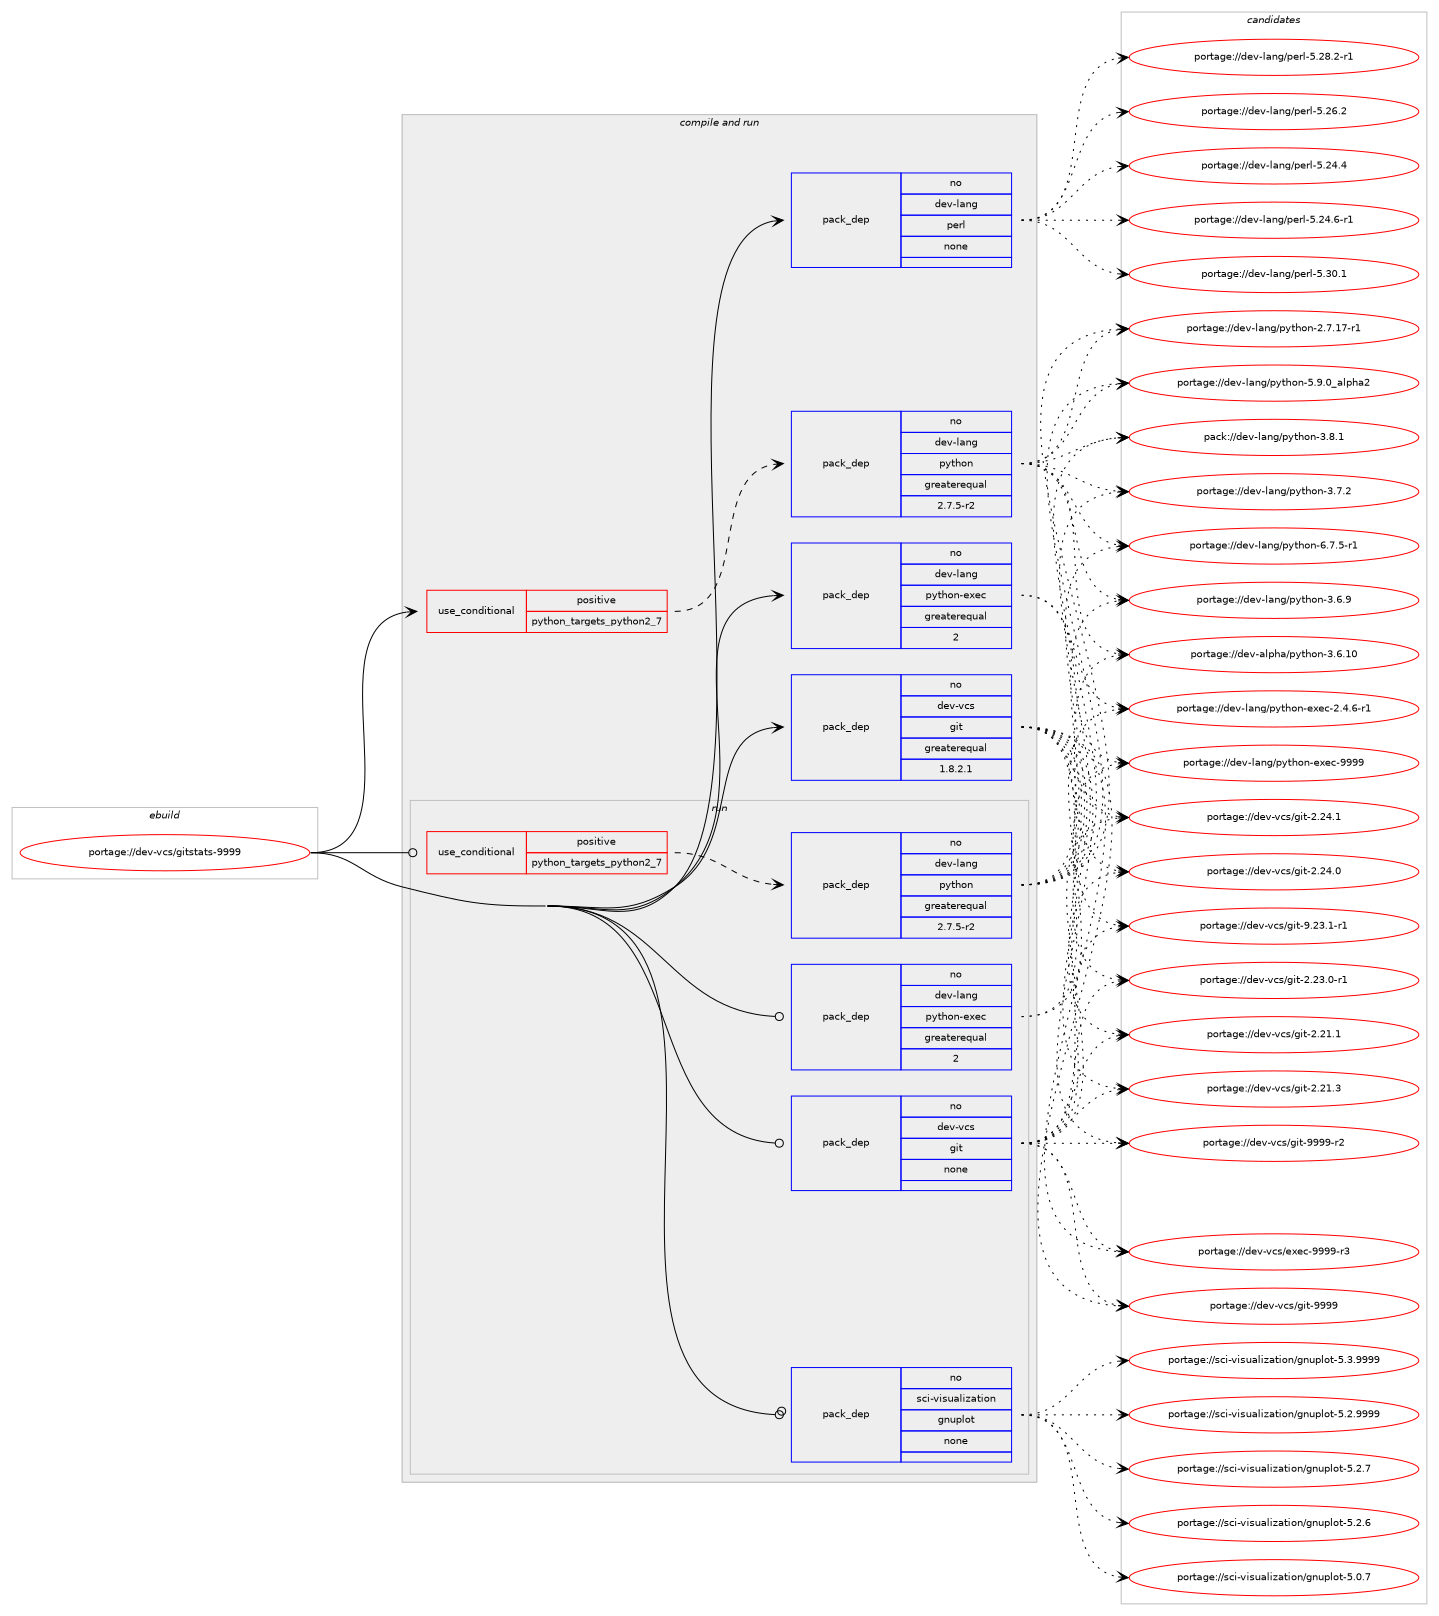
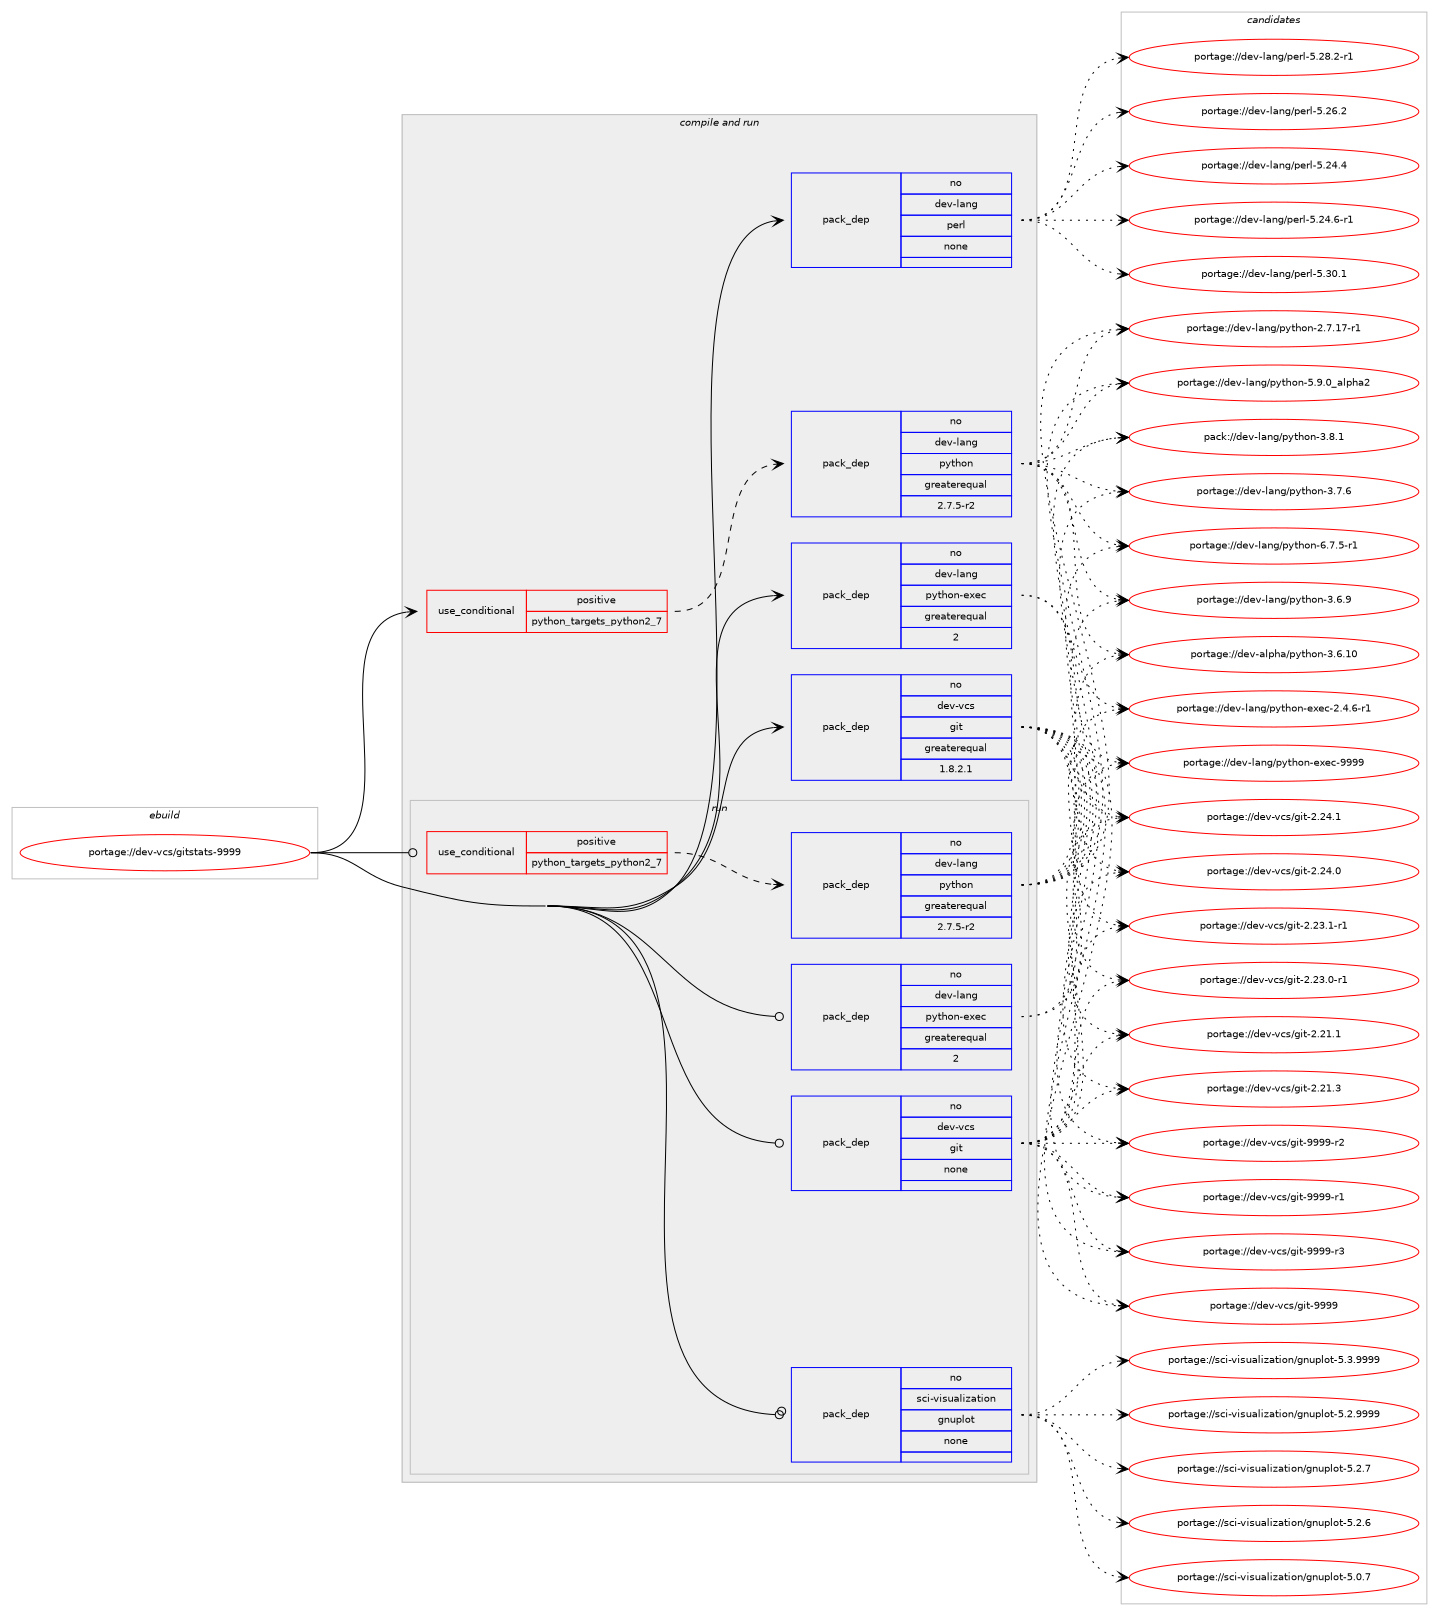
  digraph {
    compound=true
    concentrate=true
    fontname=Helvetica
    fontsize=10
    newrank=true
    rankdir=LR
    ranksep=1.5
    node [color=red fontname=Helvetica fontsize=10]
    edge [arrowhead=vee headport=w style=dotted tailport=e weight=100]
    n1 [label="portage://dev-vcs/gitstats-9999" width=4]
    n2 [color=blue label=<<TABLE BORDER="0" CELLBORDER="1" CELLSPACING="0" CELLPADDING="4" WIDTH="220"><TR><TD ROWSPAN="6" CELLPADDING="30">pack_dep</TD></TR><TR><TD WIDTH="110">no</TD></TR><TR><TD>dev-lang</TD></TR><TR><TD>python</TD></TR><TR><TD>greaterequal</TD></TR><TR><TD>2.7.5-r2</TD></TR></TABLE>> shape=none]
    n3 [label=<<TABLE BORDER="0" CELLBORDER="1" CELLSPACING="0" CELLPADDING="4"><TR><TD ROWSPAN="3" CELLPADDING="10">use_conditional</TD></TR><TR><TD>positive</TD></TR><TR><TD>python_targets_python2_7</TD></TR></TABLE>> shape=none]
    n4 [color=blue label=<<TABLE BORDER="0" CELLBORDER="1" CELLSPACING="0" CELLPADDING="4" WIDTH="220"><TR><TD ROWSPAN="6" CELLPADDING="30">pack_dep</TD></TR><TR><TD WIDTH="110">no</TD></TR><TR><TD>dev-lang</TD></TR><TR><TD>perl</TD></TR><TR><TD>none</TD></TR><TR><TD></TD></TR></TABLE>> shape=none]
    n5 [color=blue label=<<TABLE BORDER="0" CELLBORDER="1" CELLSPACING="0" CELLPADDING="4" WIDTH="220"><TR><TD ROWSPAN="6" CELLPADDING="30">pack_dep</TD></TR><TR><TD WIDTH="110">no</TD></TR><TR><TD>dev-lang</TD></TR><TR><TD>python-exec</TD></TR><TR><TD>greaterequal</TD></TR><TR><TD>2</TD></TR></TABLE>> shape=none]
    n6 [color=blue label=<<TABLE BORDER="0" CELLBORDER="1" CELLSPACING="0" CELLPADDING="4" WIDTH="220"><TR><TD ROWSPAN="6" CELLPADDING="30">pack_dep</TD></TR><TR><TD WIDTH="110">no</TD></TR><TR><TD>dev-vcs</TD></TR><TR><TD>git</TD></TR><TR><TD>greaterequal</TD></TR><TR><TD>1.8.2.1</TD></TR></TABLE>> shape=none]
    n7 [color=blue label=<<TABLE BORDER="0" CELLBORDER="1" CELLSPACING="0" CELLPADDING="4" WIDTH="220"><TR><TD ROWSPAN="6" CELLPADDING="30">pack_dep</TD></TR><TR><TD WIDTH="110">no</TD></TR><TR><TD>dev-vcs</TD></TR><TR><TD>git</TD></TR><TR><TD>none</TD></TR><TR><TD></TD></TR></TABLE>> shape=none]
    n8 [color=blue label=<<TABLE BORDER="0" CELLBORDER="1" CELLSPACING="0" CELLPADDING="4" WIDTH="220"><TR><TD ROWSPAN="6" CELLPADDING="30">pack_dep</TD></TR><TR><TD WIDTH="110">no</TD></TR><TR><TD>dev-lang</TD></TR><TR><TD>python</TD></TR><TR><TD>greaterequal</TD></TR><TR><TD>2.7.5-r2</TD></TR></TABLE>> shape=none]
    n9 [label=<<TABLE BORDER="0" CELLBORDER="1" CELLSPACING="0" CELLPADDING="4"><TR><TD ROWSPAN="3" CELLPADDING="10">use_conditional</TD></TR><TR><TD>positive</TD></TR><TR><TD>python_targets_python2_7</TD></TR></TABLE>> shape=none]
    n10 [color=blue label=<<TABLE BORDER="0" CELLBORDER="1" CELLSPACING="0" CELLPADDING="4" WIDTH="220"><TR><TD ROWSPAN="6" CELLPADDING="30">pack_dep</TD></TR><TR><TD WIDTH="110">no</TD></TR><TR><TD>dev-lang</TD></TR><TR><TD>python-exec</TD></TR><TR><TD>greaterequal</TD></TR><TR><TD>2</TD></TR></TABLE>> shape=none]
    n11 [color=blue label=<<TABLE BORDER="0" CELLBORDER="1" CELLSPACING="0" CELLPADDING="4" WIDTH="220"><TR><TD ROWSPAN="6" CELLPADDING="30">pack_dep</TD></TR><TR><TD WIDTH="110">no</TD></TR><TR><TD>sci-visualization</TD></TR><TR><TD>gnuplot</TD></TR><TR><TD>none</TD></TR><TR><TD></TD></TR></TABLE>> shape=none]
    n12 [label="portage://sci-visualization/gnuplot-5.3.9999" width=4]
    n13 [label="portage://sci-visualization/gnuplot-5.2.9999" width=4]
    n14 [label="portage://sci-visualization/gnuplot-5.2.7" width=4]
    n15 [label="portage://sci-visualization/gnuplot-5.2.6" width=4]
    n16 [label="portage://sci-visualization/gnuplot-5.0.7" width=4]
    n17 [label="portage://dev-lang/python-5.9.0_alpha2" width=4]
    n18 [label="pack://dev-lang/python-3.8.1" width=4]
-   n19 [label="portage://dev-lang/python-3.7.2" width=4]
+   n19 [label="portage://dev-lang/python-3.7.6" width=4]
    n20 [label="portage://dev-lang/python-6.7.5-r1" width=4]
    n21 [label="portage://dev-lang/python-3.6.9" width=4]
    n22 [label="portage://dev-alpha/python-3.6.10" width=4]
    n23 [label="portage://dev-lang/python-2.7.17-r1" width=4]
    n24 [label="portage://dev-lang/perl-5.30.1" width=4]
    n25 [label="portage://dev-lang/perl-5.28.2-r1" width=4]
    n26 [label="portage://dev-lang/perl-5.26.2" width=4]
    n27 [label="portage://dev-lang/perl-5.24.4" width=4]
    n28 [label="portage://dev-lang/perl-5.24.6-r1" width=4]
    n29 [label="portage://dev-lang/python-exec-9999" width=4]
    n30 [label="portage://dev-lang/python-exec-2.4.6-r1" width=4]
-   n31 [label="portage://dev-vcs/exec-9999-r3" width=4]
+   n31 [label="portage://dev-vcs/git-9999-r3" width=4]
    n32 [label="portage://dev-vcs/git-9999-r2" width=4]
+   n33 [label="portage://dev-vcs/git-9999-r1" width=4]
    n34 [label="portage://dev-vcs/git-9999" width=4]
    n35 [label="portage://dev-vcs/git-2.24.1" width=4]
    n36 [label="portage://dev-vcs/git-2.24.0" width=4]
-   n37 [label="portage://dev-vcs/git-9.23.1-r1" width=4]
+   n37 [label="portage://dev-vcs/git-2.23.1-r1" width=4]
    n38 [label="portage://dev-vcs/git-2.23.0-r1" width=4]
    n39 [label="portage://dev-vcs/git-2.21.1" width=4]
    n40 [label="portage://dev-vcs/git-2.21.3" width=4]
    subgraph cluster_1 {
      color=gray
      label=<<i>ebuild</i>>
      n1
    }
    subgraph cluster_2 {
      color=gray
      label=<<i>dependencies</i>>
      subgraph cluster_3 {
        color=gray
        fillcolor="#eeeeee"
        label=<<i>compile</i>>
        style=filled
        subgraph sub_4 {
          color=gray
          fillcolor="#eeeeee"
          label=<<i>compile</i>>
          style=filled
          n3
          subgraph sub_5 {
            color=gray
            fillcolor="#eeeeee"
            label=<<i>compile</i>>
            style=filled
            n2
          }
        }
        subgraph sub_6 {
          color=gray
          fillcolor="#eeeeee"
          label=<<i>compile</i>>
          style=filled
          n4
        }
        subgraph sub_7 {
          color=gray
          fillcolor="#eeeeee"
          label=<<i>compile</i>>
          style=filled
          n5
        }
        subgraph sub_8 {
          color=gray
          fillcolor="#eeeeee"
          label=<<i>compile</i>>
          style=filled
          n6
        }
      }
      subgraph cluster_9 {
        color=gray
        fillcolor="#eeeeee"
        label=<<i>compile and run</i>>
        style=filled
      }
      subgraph cluster_10 {
        color=gray
        fillcolor="#eeeeee"
        label=<<i>run</i>>
        style=filled
        subgraph sub_11 {
          color=gray
          fillcolor="#eeeeee"
          label=<<i>run</i>>
          style=filled
          n7
        }
        subgraph sub_12 {
          color=gray
          fillcolor="#eeeeee"
          label=<<i>run</i>>
          style=filled
          n9
          subgraph sub_13 {
            color=gray
            fillcolor="#eeeeee"
            label=<<i>run</i>>
            style=filled
            n8
          }
        }
        subgraph sub_14 {
          color=gray
          fillcolor="#eeeeee"
          label=<<i>run</i>>
          style=filled
          n10
        }
        subgraph sub_15 {
          color=gray
          fillcolor="#eeeeee"
          label=<<i>run</i>>
          style=filled
          n11
        }
      }
    }
    subgraph cluster_16 {
      color=gray
      label=<<i>candidates</i>>
      rank=same
      subgraph sub_17 {
        color=black
        label=<<i>candidates</i>>
        nodesep=1
        rank=same
        n12
        n13
        n14
        n15
        n16
      }
      subgraph sub_18 {
        color=black
        label=<<i>candidates</i>>
        nodesep=1
        rank=same
        n17
        n18
        n19
        n20
        n21
        n22
        n23
      }
      subgraph sub_19 {
        color=black
        label=<<i>candidates</i>>
        nodesep=1
        rank=same
        n24
        n25
        n26
        n27
        n28
      }
      subgraph sub_20 {
        color=black
        label=<<i>candidates</i>>
        nodesep=1
        rank=same
        n29
        n30
      }
      subgraph sub_21 {
        color=black
        label=<<i>candidates</i>>
        nodesep=1
        rank=same
        n31
        n32
+       n33
        n34
        n35
        n36
        n37
        n38
        n39
        n40
      }
      subgraph sub_22 {
        color=black
        label=<<i>candidates</i>>
        nodesep=1
        rank=same
        n17
        n18
        n19
        n20
        n21
        n22
        n23
      }
      subgraph sub_23 {
        color=black
        label=<<i>candidates</i>>
        nodesep=1
        rank=same
        n29
        n30
      }
      subgraph sub_24 {
        color=black
        label=<<i>candidates</i>>
        nodesep=1
        rank=same
        n31
        n32
+       n33
        n34
        n35
        n36
        n37
        n38
        n39
        n40
      }
    }
    n1 -> n3 [style=solid weight=20]
    n1 -> n4 [style=solid weight=20]
    n1 -> n5 [style=solid weight=20]
    n1 -> n6 [style=solid weight=20]
    n1 -> n7 [arrowhead=odot style=solid weight=20]
    n1 -> n9 [arrowhead=odot style=solid weight=20]
    n1 -> n10 [arrowhead=odot style=solid weight=20]
    n1 -> n11 [arrowhead=odot style=solid weight=20]
    n2 -> n17
    n2 -> n18
    n2 -> n19
    n2 -> n20
    n2 -> n21
    n2 -> n22
    n2 -> n23
    n3 -> n2 [style=dashed weight=20]
    n4 -> n24
    n4 -> n25
    n4 -> n26
    n4 -> n27
    n4 -> n28
    n5 -> n29
    n5 -> n30
    n6 -> n31
    n6 -> n32
+   n6 -> n33
    n6 -> n34
    n6 -> n35
    n6 -> n36
    n6 -> n37
    n6 -> n38
    n6 -> n39
    n6 -> n40
    n7 -> n31
    n7 -> n32
+   n7 -> n33
    n7 -> n34
    n7 -> n35
    n7 -> n36
    n7 -> n37
    n7 -> n38
    n7 -> n39
    n7 -> n40
    n8 -> n17
    n8 -> n18
    n8 -> n19
    n8 -> n20
    n8 -> n21
    n8 -> n22
    n8 -> n23
    n9 -> n8 [style=dashed weight=20]
    n10 -> n29
    n10 -> n30
    n11 -> n12
    n11 -> n13
    n11 -> n14
    n11 -> n15
    n11 -> n16
  }
